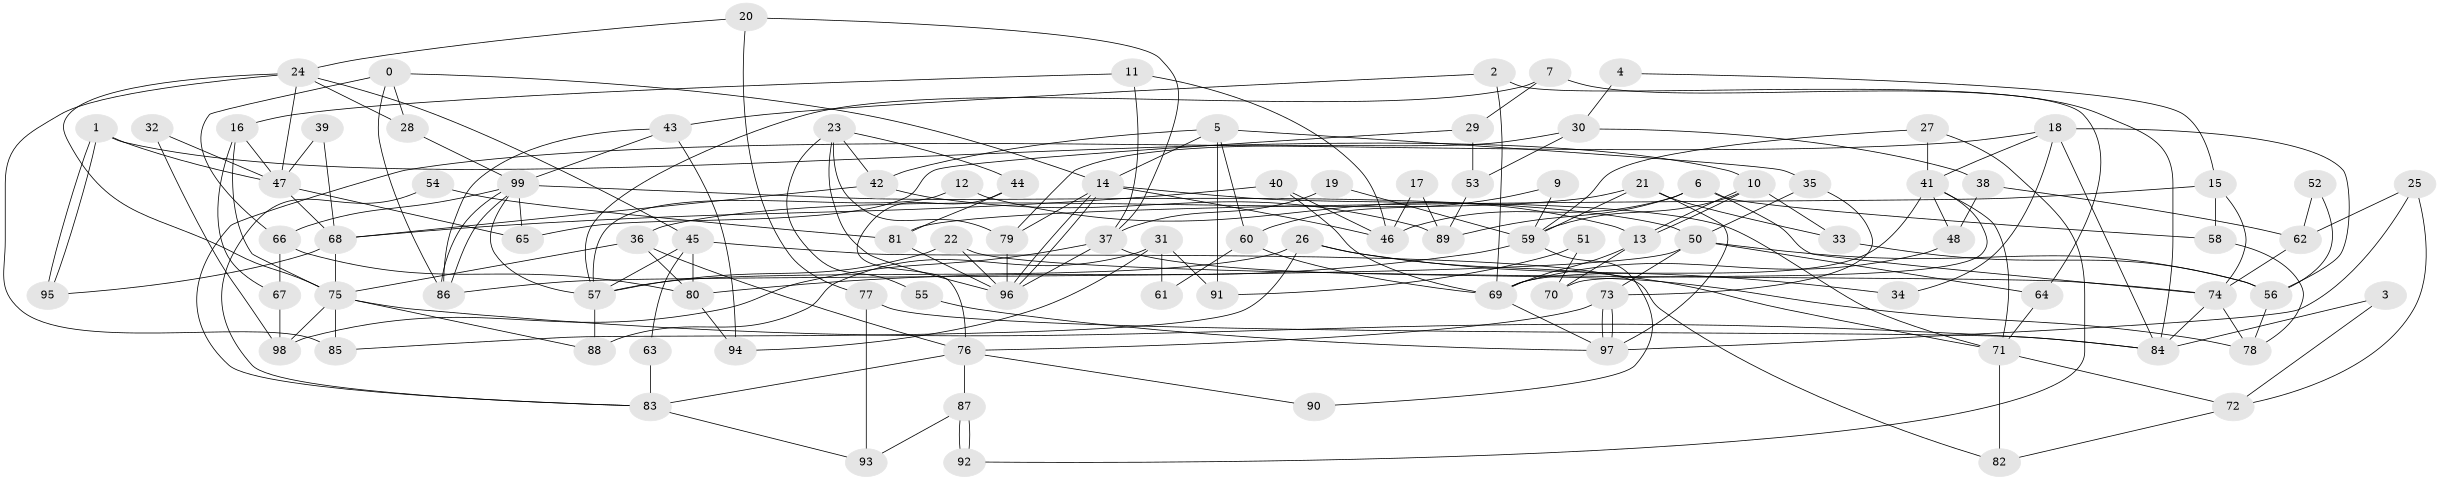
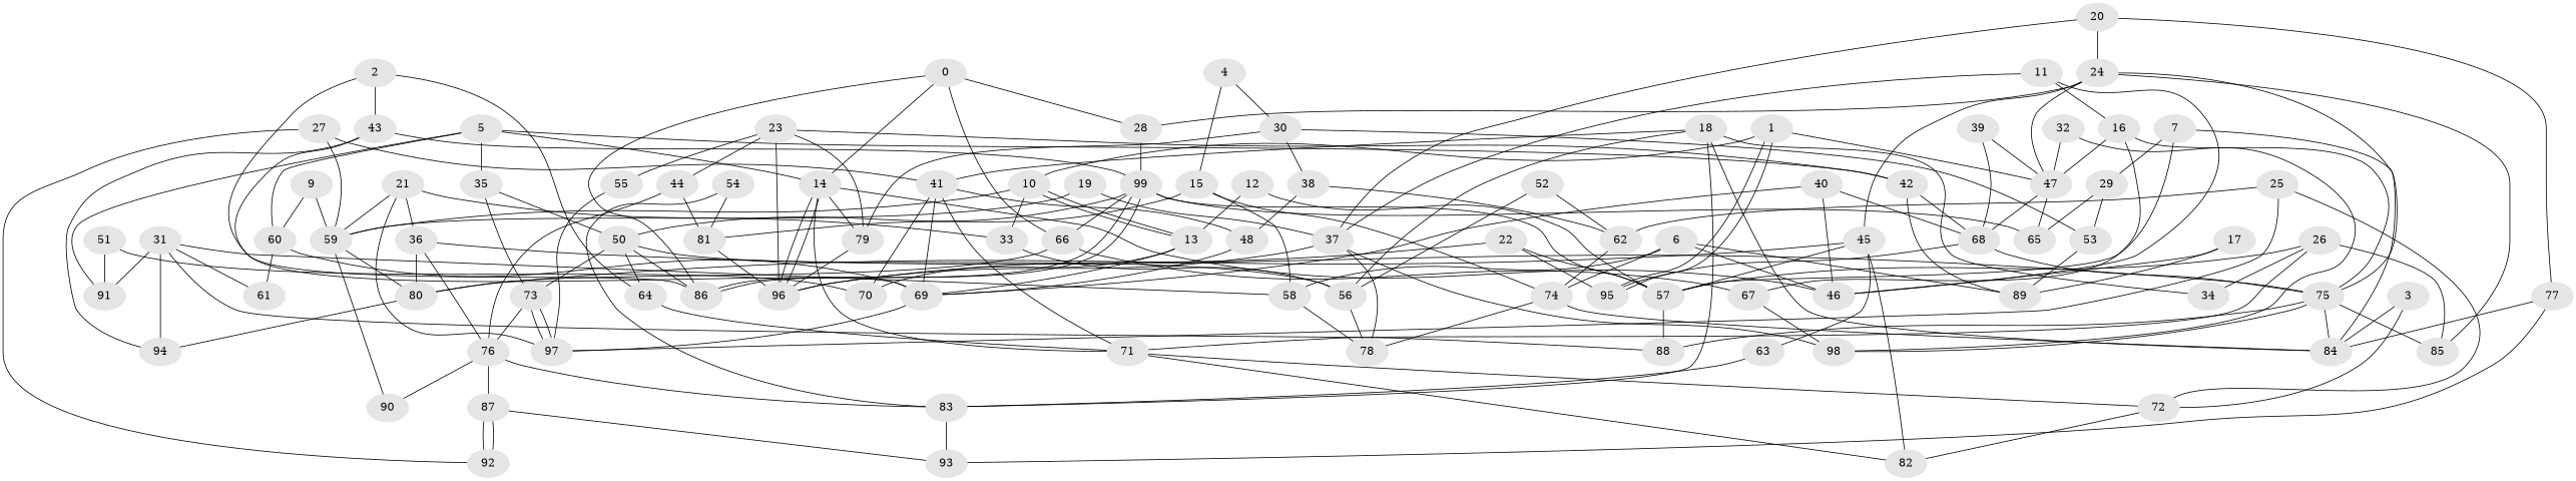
  graph {
    node [color=gray90 style=filled]
    1
    10
    47
    95
    59
    13
    33
    65
    68
    2
    43
    64
    69
    86
    n15 [label=99]
    94
    71
    97
    3
    72
    84
    38
    62
    48
    82
    4
    15
    30
    58
    74
    81
    79
    53
    5
    14
    35
    42
    60
    91
    46
    96
    50
    73
    89
    61
    6
    78
    7
    29
    57
    88
    n52 [label=0]
    28
    66
    67
    80
    9
    90
    70
    56
    11
    16
    37
    75
    98
    12
    85
    17
    18
    34
    41
    83
    93
    19
    20
    24
    77
    45
    21
    36
    76
    22
    23
    44
    55
    63
    25
    26
    27
    92
    31
    32
    87
    39
    40
    51
    52
    54
    1 -- 10
    1 -- 47
    1 -- 95
    1 -- 95
    10 -- 59
    10 -- 13
    10 -- 13
    10 -- 33
    47 -- 65
    47 -- 68
    59 -- 80
    59 -- 90
    13 -- 69
    13 -- 70
    33 -- 56
    68 -- 95
    68 -- 75
    2 -- 43
    2 -- 64
    2 -- 69
    43 -- 86
    43 -- n15
    43 -- 94
    64 -- 71
    69 -- 97
    n15 -- 65
    n15 -- 86
    n15 -- 86
    n15 -- 50
    n15 -- 57
    n15 -- 66
    71 -- 72
    71 -- 82
    3 -- 72
    3 -- 84
    72 -- 82
    38 -- 62
    38 -- 48
    62 -- 74
    48 -- 69
    4 -- 15
    4 -- 30
    15 -- 58
    15 -- 74
    15 -- 81
    30 -- 38
    30 -- 79
    30 -- 53
    58 -- 78
    74 -- 84
    74 -- 78
    81 -- 96
    79 -- 96
    53 -- 89
    5 -- 14
    5 -- 35
    5 -- 42
    5 -- 60
    5 -- 91
    14 -- 71
    14 -- 79
    14 -- 46
    14 -- 96
    14 -- 96
    35 -- 50
    35 -- 73
    42 -- 68
    42 -- 89
    60 -- 69
    60 -- 61
    50 -- 64
    50 -- 86
    50 -- 73
    50 -- 56
    73 -- 97
    73 -- 97
    73 -- 76
    6 -- 58
    6 -- 74
    6 -- 46
    6 -- 89
    7 -- 84
    7 -- 29
    7 -- 57
    29 -- 65
    29 -- 53
    57 -- 88
    n52 -- 86
    n52 -- 14
    n52 -- 28
    n52 -- 66
    28 -- n15
    66 -- 67
    66 -- 80
    67 -- 98
    80 -- 94
    9 -- 59
    9 -- 60
    56 -- 78
    11 -- 46
    11 -- 16
    11 -- 37
    16 -- 47
    16 -- 67
    16 -- 75
    37 -- 96
    37 -- 78
    37 -- 98
    75 -- 84
    75 -- 88
    75 -- 98
    75 -- 85
    12 -- 13
    12 -- 57
    17 -- 46
    17 -- 89
    18 -- 84
    18 -- 56
    18 -- 34
    18 -- 41
    18 -- 83
    41 -- 69
    41 -- 71
    41 -- 48
    41 -- 70
    83 -- 93
    19 -- 59
    19 -- 37
    20 -- 37
    20 -- 24
    20 -- 77
    24 -- 47
    24 -- 28
    24 -- 75
    24 -- 85
    24 -- 45
    77 -- 84
    77 -- 93
    45 -- 82
    45 -- 57
    45 -- 80
    45 -- 63
    21 -- 59
    21 -- 33
    21 -- 97
    21 -- 36
    36 -- 80
    36 -- 75
    36 -- 76
    76 -- 90
    76 -- 83
    76 -- 87
-   22 -- 74
+   22 -- 95
    22 -- 96
    22 -- 57
    23 -- 79
    23 -- 42
    23 -- 96
    23 -- 44
    23 -- 55
    44 -- 81
    44 -- 76
    55 -- 97
    63 -- 83
    25 -- 97
    25 -- 72
    25 -- 62
    26 -- 71
    26 -- 57
    26 -- 85
    26 -- 34
    27 -- 59
    27 -- 41
    27 -- 92
    31 -- 94
+   31 -- 58
    31 -- 91
    31 -- 61
    31 -- 88
    32 -- 47
    32 -- 98
    87 -- 93
    87 -- 92
    87 -- 92
    39 -- 47
    39 -- 68
    40 -- 68
    40 -- 69
    40 -- 46
    51 -- 91
    51 -- 70
    52 -- 62
    52 -- 56
    54 -- 81
    54 -- 83
  }
